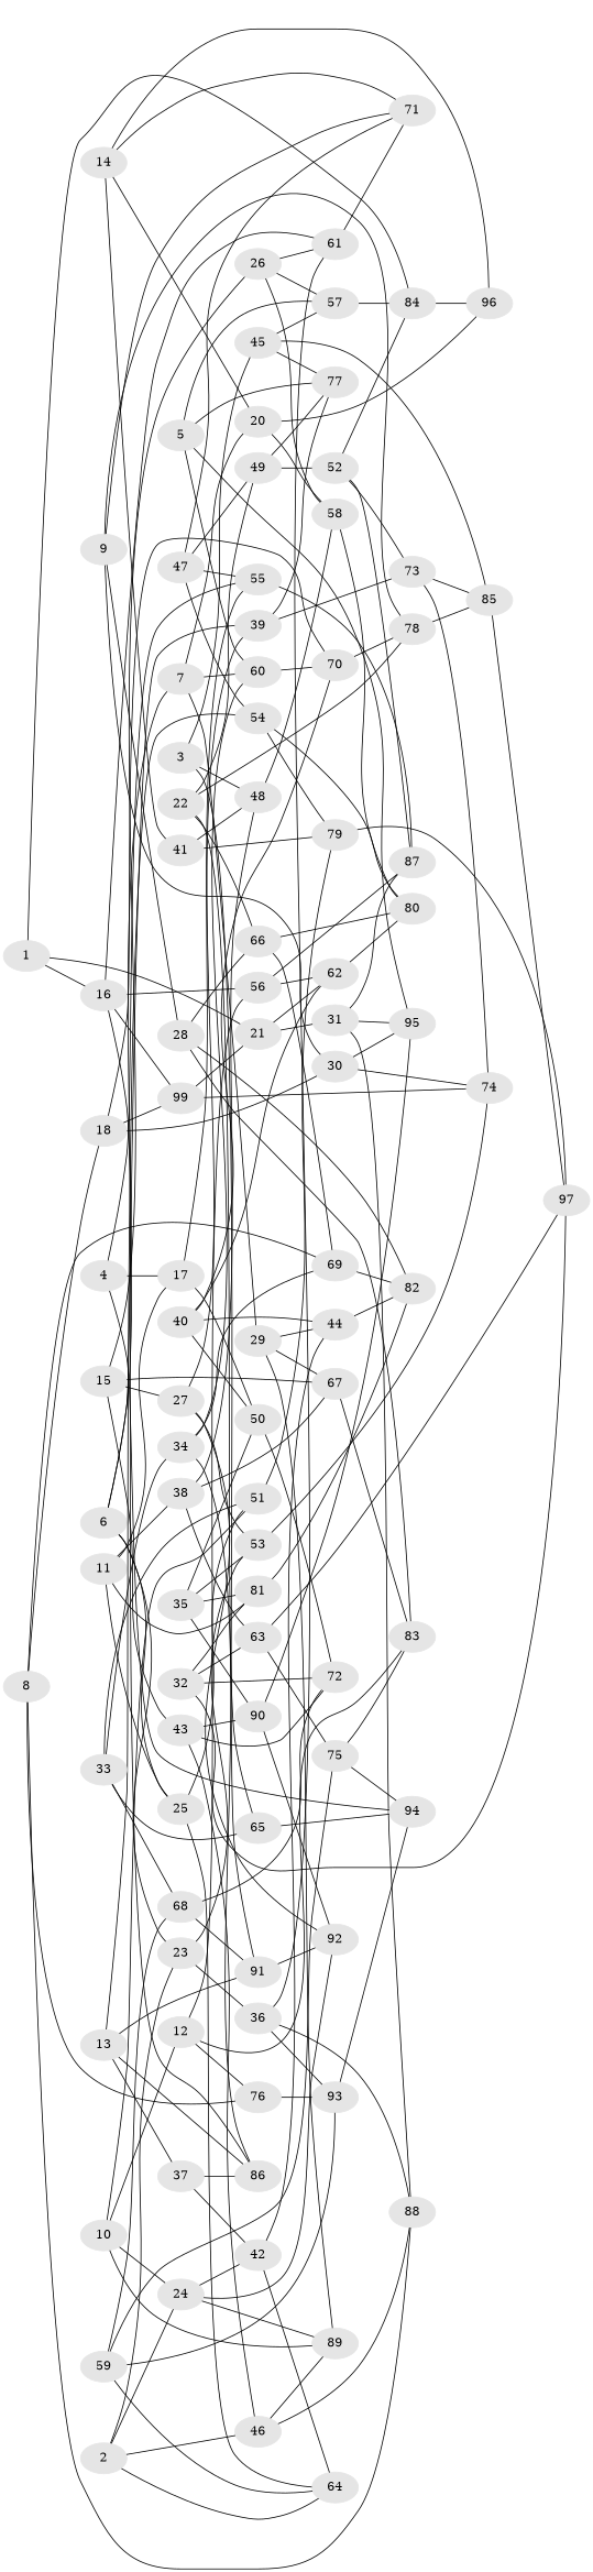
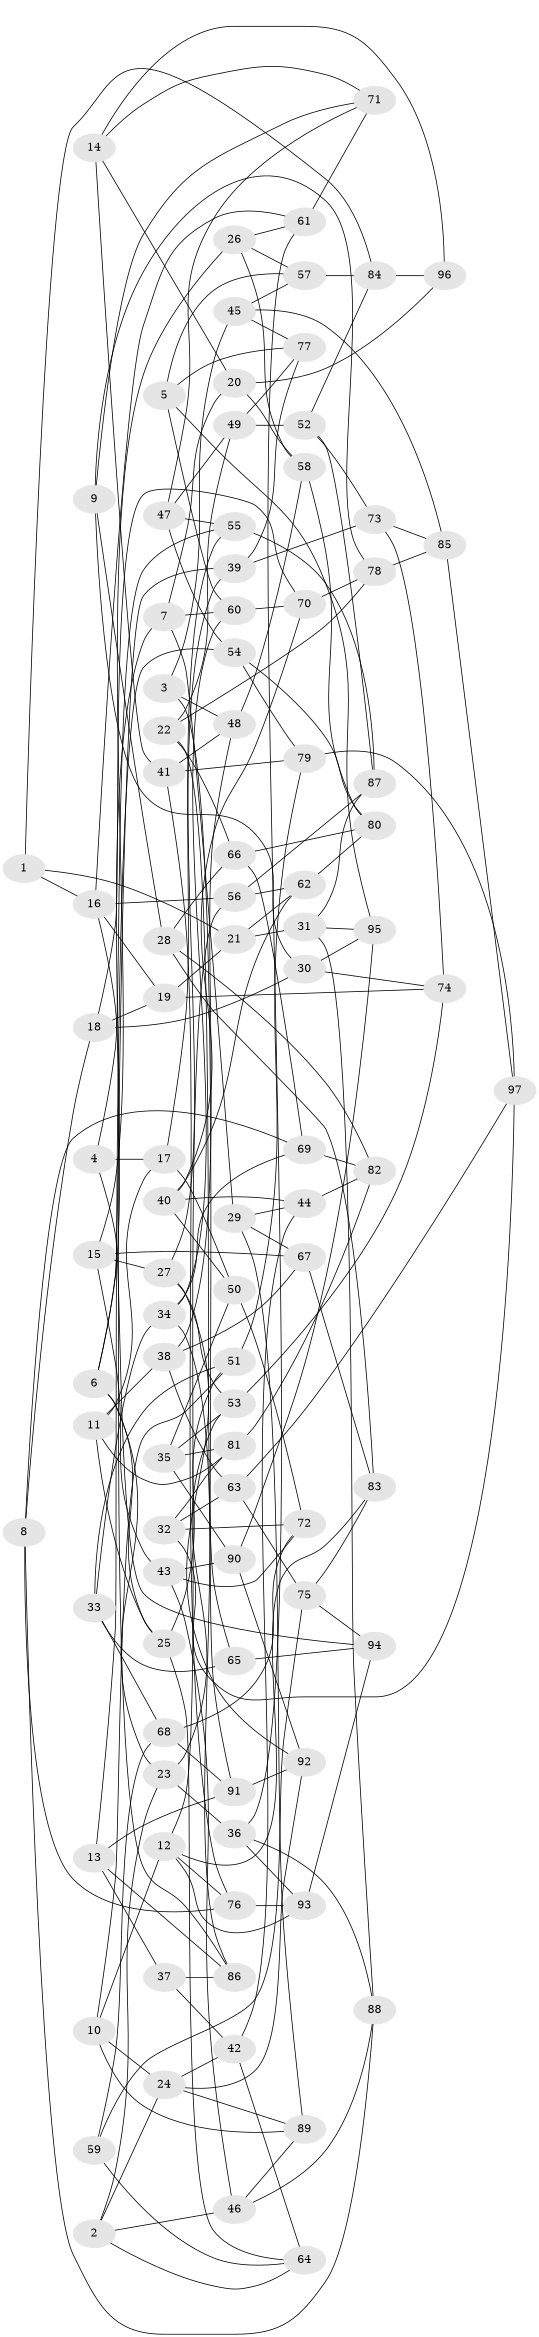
  graph {
    rankdir=LR
    node [color=gray90 style=filled]
    1
    16
    21
    84
    56
    86
-   19 [label=99]
+   19
    61
    31
    62
    87
    96
    2
    23
    46
    64
    24
    36
    53
    88
    89
    65
    94
    3
    45
    48
    91
    57
    77
    85
    58
    92
    4
    17
    55
    50
    37
    42
    5
    60
    95
    70
    6
    7
    25
    39
    20
    29
    51
    73
    67
    44
    8
    18
    69
    76
    30
    82
    93
    9
    28
    71
    78
    83
    66
    74
    10
    12
    79
    11
    38
    81
    63
    13
    54
    80
    14
    41
    15
    26
    27
    43
    72
    90
    22
    49
    52
    32
    97
    75
    33
    34
    68
    35
    40
    47
    59
    1 -- 16
    1 -- 21
    1 -- 84
    16 -- 56
    16 -- 86
    16 -- 19
    16 -- 61
    21 -- 31
    21 -- 62
    84 -- 96
    56 -- 62
    56 -- 87
    19 -- 21
    19 -- 74
    61 -- 71
    31 -- 87
    31 -- 88
    31 -- 95
    62 -- 80
    2 -- 23
    2 -- 46
    2 -- 64
    2 -- 24
    23 -- 36
    23 -- 53
    46 -- 88
    46 -- 89
    24 -- 89
    24 -- 92
    24 -- 42
    36 -- 61
    36 -- 88
    36 -- 93
    53 -- 74
    65 -- 94
    3 -- 45
    3 -- 48
    3 -- 91
    45 -- 57
    45 -- 77
    45 -- 85
    48 -- 58
    91 -- 92
    57 -- 84
    85 -- 97
    58 -- 80
    4 -- 94
    4 -- 17
    4 -- 55
    17 -- 55
    17 -- 50
    55 -- 87
    50 -- 72
    37 -- 86
    37 -- 42
    42 -- 64
    42 -- 44
    5 -- 57
    5 -- 77
    5 -- 60
    5 -- 95
    60 -- 70
    70 -- 78
    6 -- 23
    6 -- 7
    6 -- 25
    6 -- 39
    7 -- 60
    7 -- 20
    7 -- 29
    25 -- 64
    25 -- 51
    39 -- 77
    39 -- 73
    20 -- 96
    20 -- 58
    29 -- 89
    29 -- 67
    29 -- 44
    51 -- 79
    73 -- 85
    73 -- 74
    67 -- 83
    44 -- 82
    8 -- 88
    8 -- 18
    8 -- 69
    8 -- 76
    18 -- 19
    18 -- 70
    18 -- 30
    69 -- 82
    76 -- 93
    30 -- 95
    30 -- 74
    93 -- 94
    9 -- 30
    9 -- 28
    9 -- 71
    9 -- 78
    28 -- 82
    28 -- 83
    28 -- 66
    78 -- 85
    66 -- 69
    66 -- 80
    10 -- 24
    10 -- 89
    10 -- 51
    10 -- 12
    12 -- 56
    12 -- 76
    12 -- 83
    79 -- 97
    11 -- 17
    11 -- 25
    11 -- 38
    11 -- 81
    38 -- 48
    38 -- 67
    38 -- 63
    81 -- 82
    63 -- 97
    63 -- 75
    13 -- 86
    13 -- 91
    13 -- 37
    13 -- 54
    54 -- 79
    54 -- 80
    14 -- 96
    14 -- 20
    14 -- 71
    14 -- 41
    41 -- 48
+   41 -- 76
    41 -- 79
    15 -- 67
    15 -- 26
    15 -- 27
    15 -- 43
    26 -- 61
    26 -- 57
    26 -- 58
    27 -- 53
    27 -- 92
    27 -- 39
    43 -- 46
    43 -- 72
    43 -- 90
    90 -- 92
    90 -- 95
    22 -- 65
    22 -- 78
    22 -- 66
    22 -- 49
    49 -- 77
    49 -- 52
    52 -- 84
    52 -- 87
    52 -- 73
    32 -- 81
    32 -- 63
    32 -- 72
    32 -- 97
    75 -- 94
    75 -- 83
    33 -- 65
    33 -- 51
    33 -- 34
    33 -- 68
    34 -- 86
    34 -- 60
    34 -- 69
    68 -- 91
    68 -- 72
    35 -- 53
    35 -- 50
    35 -- 81
    35 -- 90
    40 -- 62
    40 -- 50
    40 -- 70
    40 -- 44
    47 -- 55
    47 -- 71
    47 -- 54
    47 -- 49
    59 -- 64
-   59 -- 93
+   12 -- 93
    59 -- 75
    59 -- 68
  }
